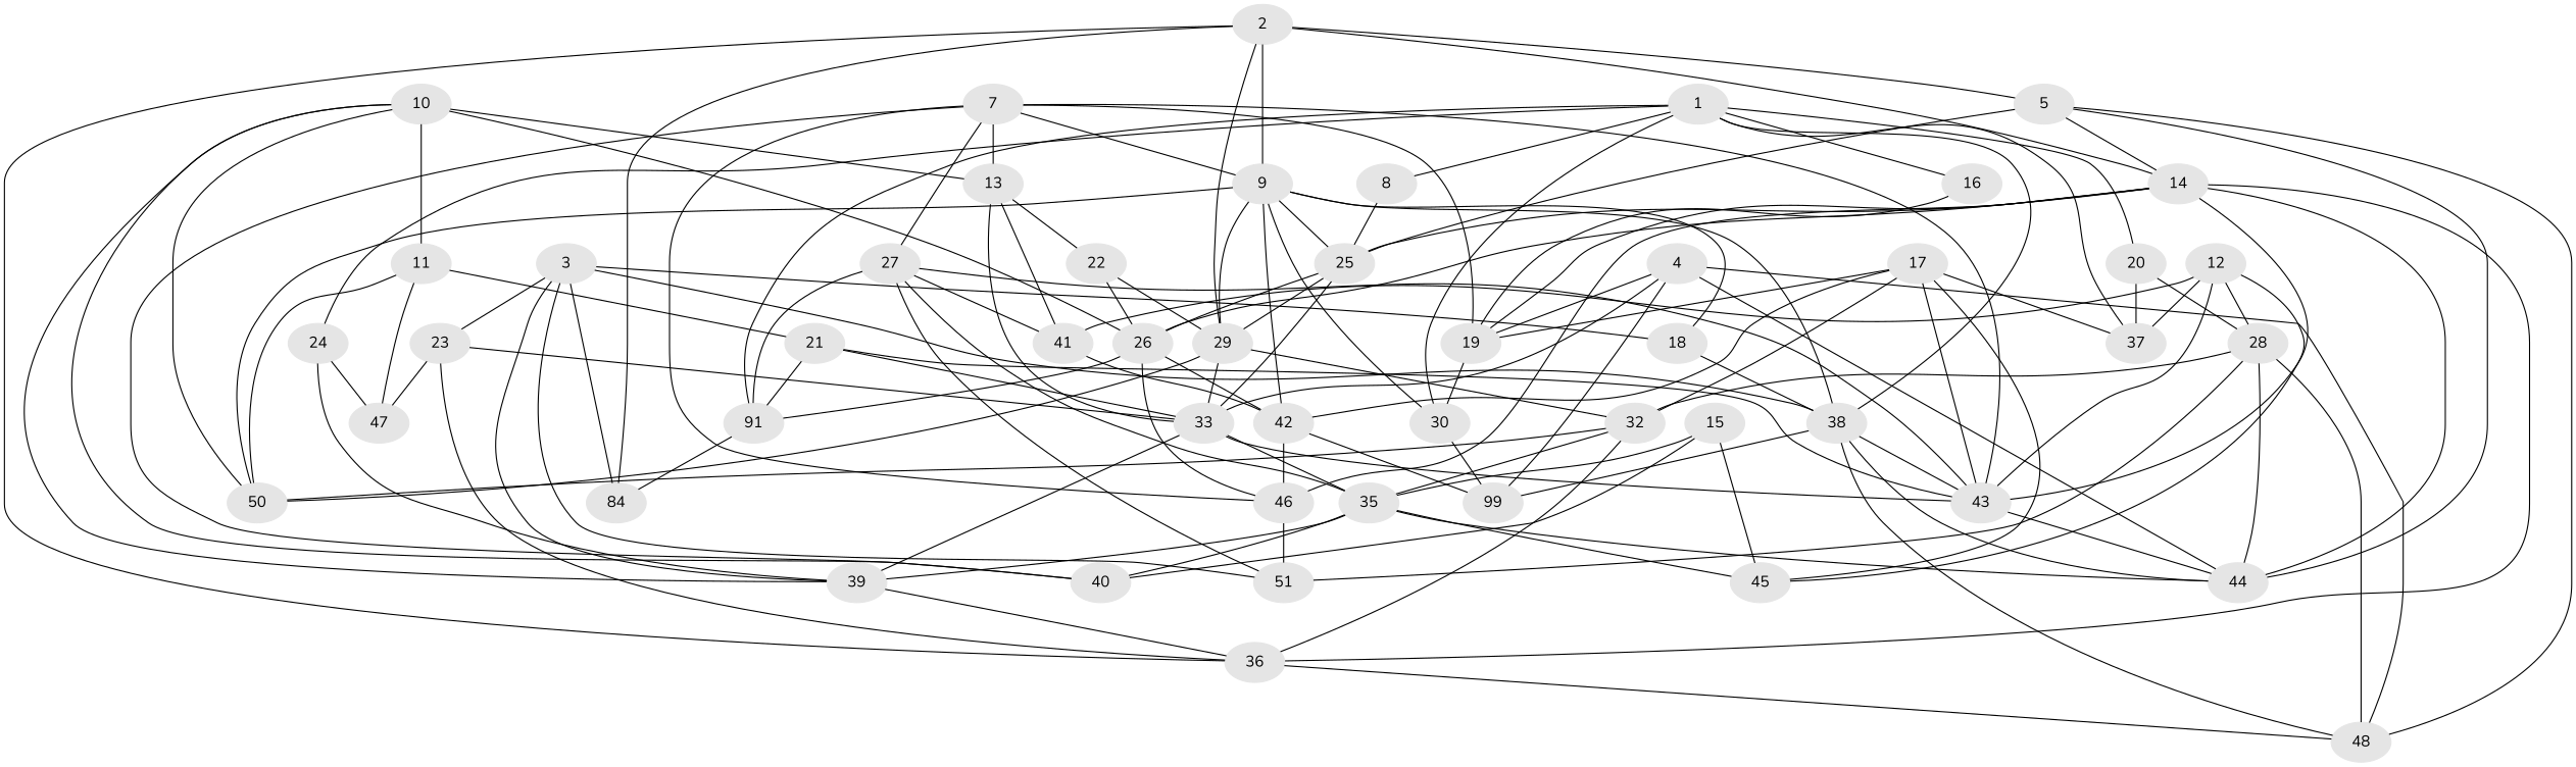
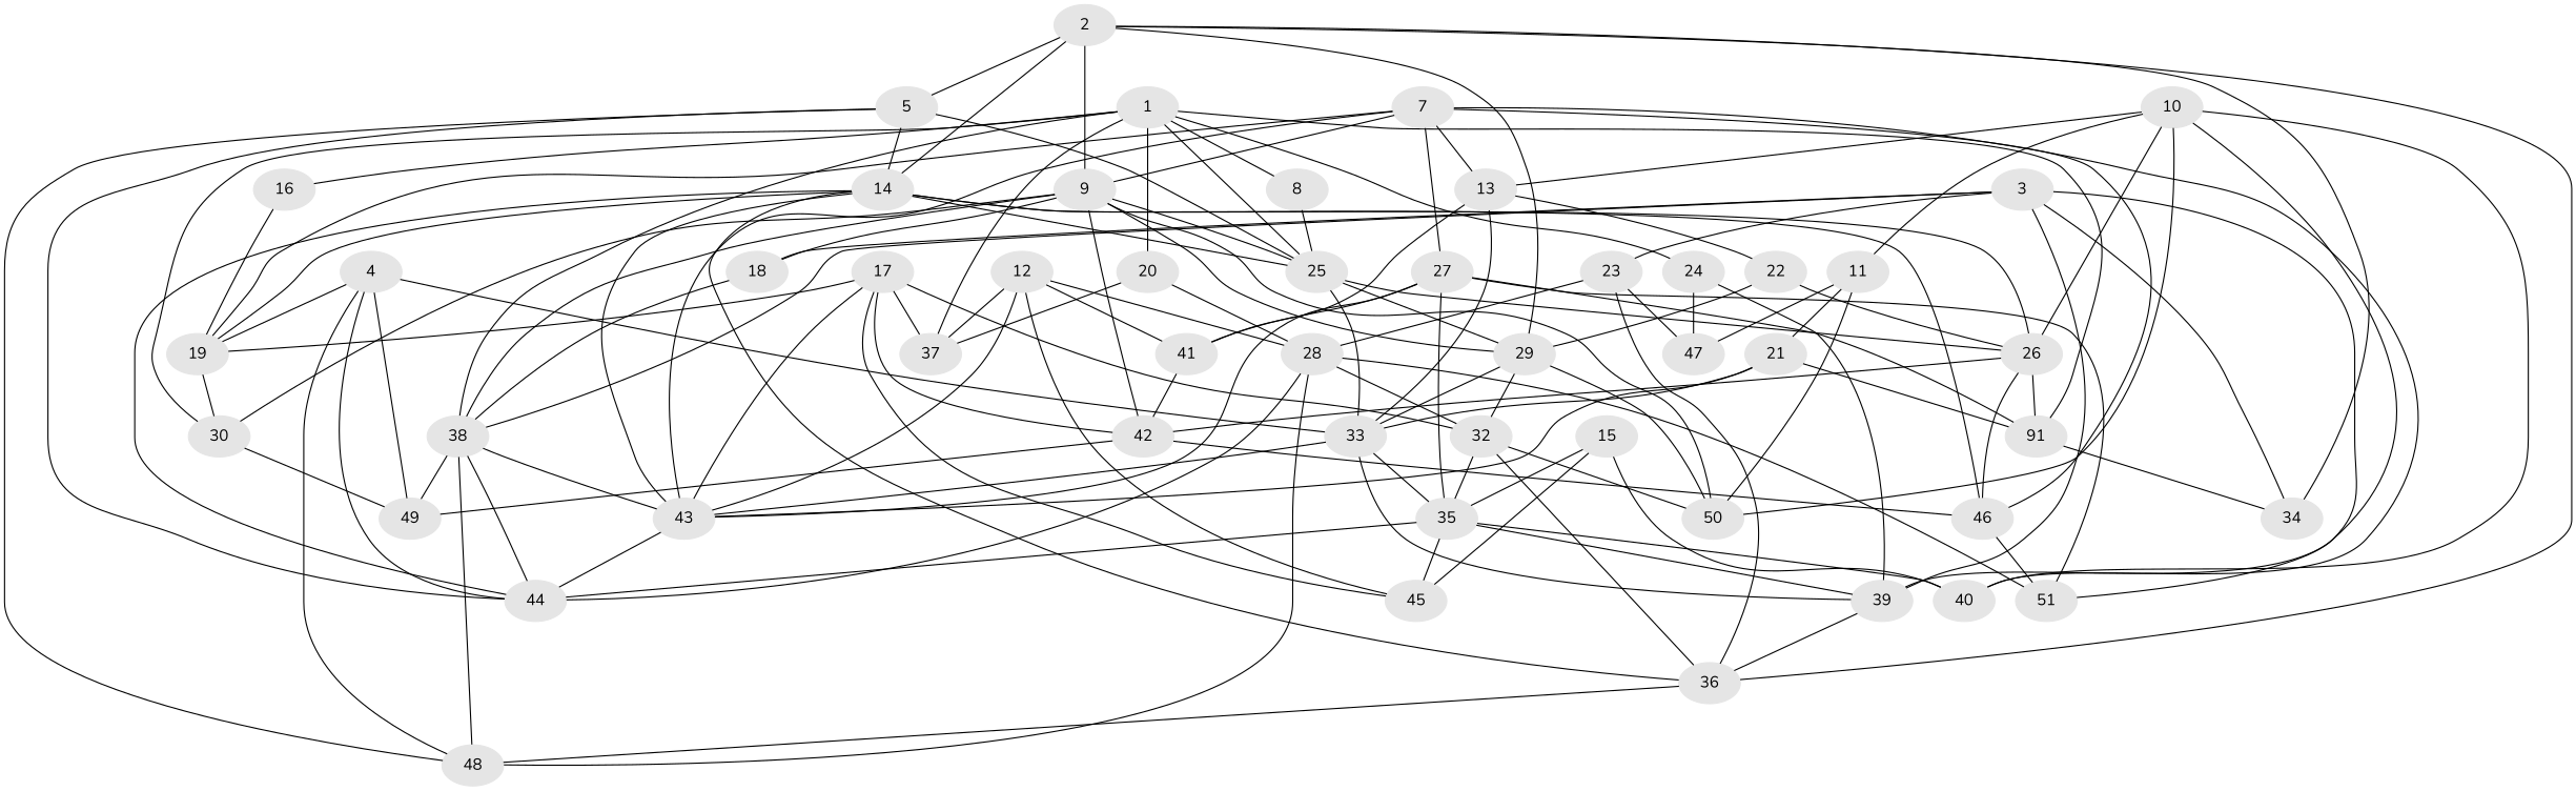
  graph {
    fontname=Nunito
    node [color=gray90 fontname=Nunito style=filled]
    edge [fontname=Nunito weight=1.0]
    1
    8
    16
    20
    24
    25
    30
    n8 [label=91]
    38
    37
    19
    28
    39
    47
    29
    33
    26
-   49 [label=99]
-   34 [label=84]
+   49
+   34
    44
    48
    43
    42
    46
    2
    5
    9
    14
    36
    18
    50
    32
    3
    23
    51
    4
    35
    27
    41
    7
    13
    40
    22
    10
    11
    21
    12
    45
    15
    17
    1 -- 8 [weight=2.0]
    1 -- 16
    1 -- 20 [weight=2.0]
    1 -- 24
+   1 -- 25
    1 -- 30
    1 -- n8
    1 -- 38
    1 -- 37
    8 -- 25
    16 -- 19
    20 -- 37 [weight=2.0]
    20 -- 28
    24 -- 39
    24 -- 47
    25 -- 29
    25 -- 33
    25 -- 26
    30 -- 49
    n8 -- 34
    38 -- 49
    38 -- 44
    38 -- 48
    38 -- 43
    19 -- 30
    28 -- 44
    28 -- 48
    28 -- 32
    28 -- 51
    39 -- 36
    29 -- 33
    29 -- 50
    29 -- 32
    33 -- 39
    33 -- 43
    33 -- 35
    26 -- n8
    26 -- 42
    26 -- 46
    43 -- 44
    42 -- 49
    42 -- 46 [weight=2.0]
    46 -- 51 [weight=2.0]
    2 -- 29
    2 -- 34
    2 -- 5 [weight=2.0]
    2 -- 9
    2 -- 14
    2 -- 36
    5 -- 25
    5 -- 44
    5 -- 48
    5 -- 14
    9 -- 25
    9 -- 30
    9 -- 38
    9 -- 29
    9 -- 42
    9 -- 18
    9 -- 50
    14 -- 25
    14 -- 19
    14 -- 26
    14 -- 44
    14 -- 43 [weight=2.0]
    14 -- 46 [weight=2.0]
    14 -- 36
    36 -- 48
    18 -- 38
    32 -- 36
    32 -- 50
    32 -- 35
    3 -- 38
    3 -- 39
    3 -- 34 [weight=2.0]
    3 -- 18
    3 -- 23
    3 -- 51
-   23 -- 33
+   23 -- 28
    23 -- 47
    23 -- 36
    4 -- 19
    4 -- 33
    4 -- 49
    4 -- 44
    4 -- 48
    35 -- 39
    35 -- 44
    35 -- 40
    35 -- 45
    27 -- n8
    27 -- 43
    27 -- 51
    27 -- 35
    27 -- 41
    41 -- 42
    7 -- 19
    7 -- 43
    7 -- 46
    7 -- 9
    7 -- 27
    7 -- 13
    7 -- 40
    13 -- 33
    13 -- 41
    13 -- 22
    22 -- 29
    22 -- 26
    10 -- 39
    10 -- 26 [weight=2.0]
    10 -- 50
    10 -- 13
    10 -- 40
    10 -- 11
    11 -- 47
    11 -- 50
    11 -- 21
    21 -- n8
    21 -- 33
    21 -- 43
    12 -- 37
    12 -- 28
    12 -- 43
    12 -- 41
    12 -- 45
    15 -- 35
    15 -- 40
    15 -- 45
    17 -- 37
    17 -- 19
    17 -- 43
    17 -- 42
    17 -- 32
    17 -- 45
  }
